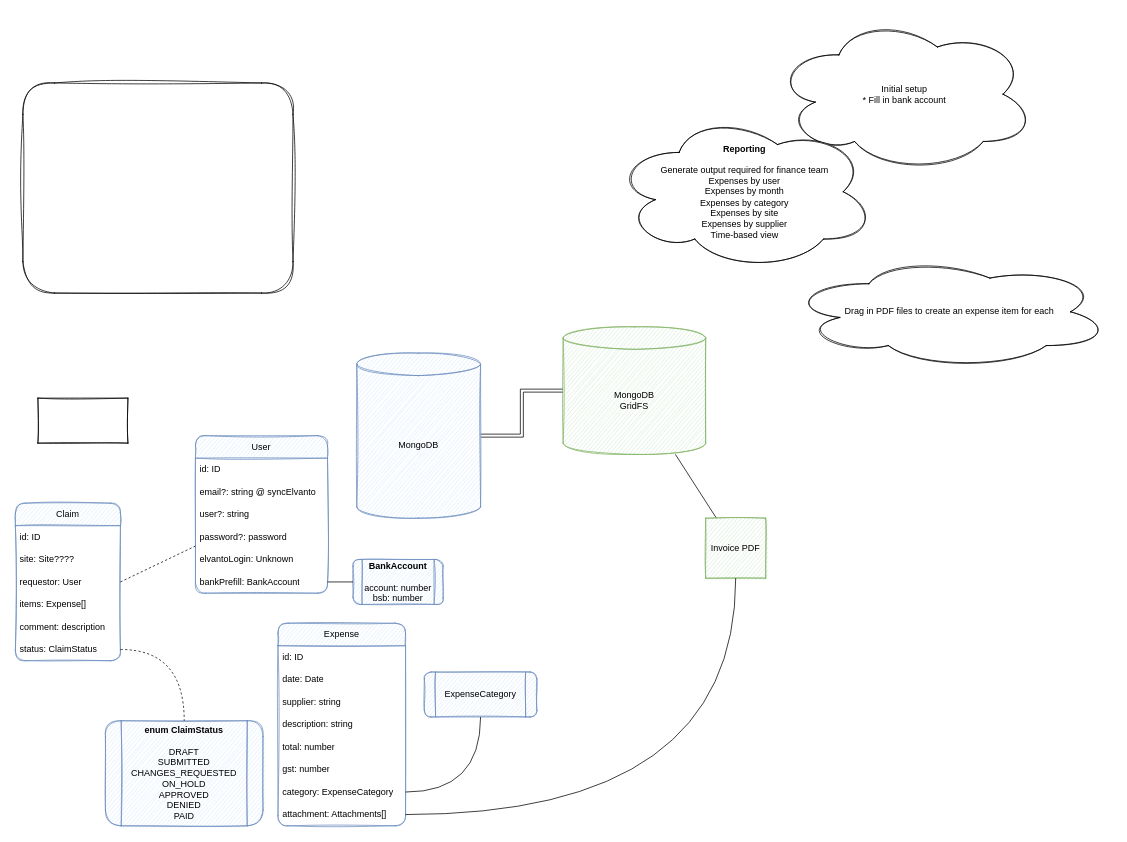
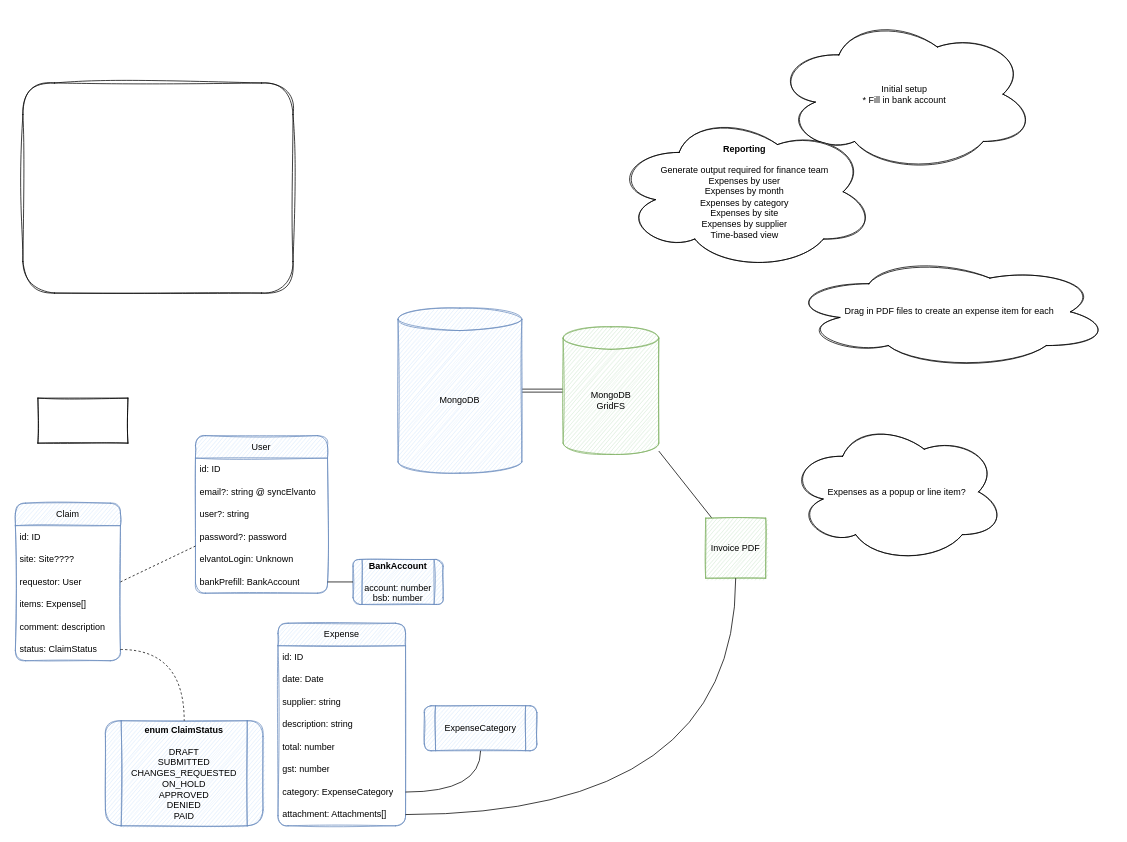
  <mxCell id="0" />
  <mxCell id="1" parent="0" />
  <mxCell id="2" value="" style="rounded=1;whiteSpace=wrap;html=1;sketch=1;curveFitting=1;jiggle=2;" vertex="1" parent="1"><mxGeometry x="30" y="110" width="360" height="280" as="geometry" /></mxCell>
  <mxCell id="3" value="" style="rounded=0;whiteSpace=wrap;html=1;sketch=1;" vertex="1" parent="1"><mxGeometry x="50" y="530" width="120" height="60" as="geometry" /></mxCell>
  <mxCell id="4" style="edgeStyle=orthogonalEdgeStyle;rounded=0;orthogonalLoop=1;jettySize=auto;html=1;exitX=1;exitY=0.5;exitDx=0;exitDy=0;exitPerimeter=0;entryX=0;entryY=0.5;entryDx=0;entryDy=0;entryPerimeter=0;shape=link;" edge="1" parent="1" source="5" target="8"><mxGeometry relative="1" as="geometry" /></mxCell>
- <mxCell id="5" value="MongoDB" style="shape=cylinder3;whiteSpace=wrap;html=1;boundedLbl=1;backgroundOutline=1;size=15;rounded=1;sketch=1;fillColor=#dae8fc;strokeColor=#6c8ebf;" vertex="1" parent="1"><mxGeometry x="475" y="470" width="165" height="220" as="geometry" /></mxCell>
+ <mxCell id="5" value="MongoDB" style="shape=cylinder3;whiteSpace=wrap;html=1;boundedLbl=1;backgroundOutline=1;size=15;rounded=1;sketch=1;fillColor=#dae8fc;strokeColor=#6c8ebf;" vertex="1" parent="1"><mxGeometry x="530" y="410" width="165" height="220" as="geometry" /></mxCell>
  <mxCell id="6" style="rounded=0;orthogonalLoop=1;jettySize=auto;html=1;endArrow=none;endFill=0;" edge="1" parent="1" source="7" target="8"><mxGeometry relative="1" as="geometry" /></mxCell>
  <mxCell id="7" value="Invoice PDF" style="whiteSpace=wrap;html=1;aspect=fixed;sketch=1;fillColor=#d5e8d4;strokeColor=#82b366;rounded=0;" vertex="1" parent="1"><mxGeometry x="940" y="690" width="80" height="80" as="geometry" /></mxCell>
- <mxCell id="8" value="MongoDB&lt;br&gt;GridFS" style="shape=cylinder3;whiteSpace=wrap;html=1;boundedLbl=1;backgroundOutline=1;size=15;rounded=1;sketch=1;fillColor=#d5e8d4;strokeColor=#82b366;" vertex="1" parent="1"><mxGeometry x="750" y="435" width="190" height="170" as="geometry" /></mxCell>
+ <mxCell id="8" value="MongoDB&lt;br&gt;GridFS" style="shape=cylinder3;whiteSpace=wrap;html=1;boundedLbl=1;backgroundOutline=1;size=15;rounded=1;sketch=1;fillColor=#d5e8d4;strokeColor=#82b366;" vertex="1" parent="1"><mxGeometry x="750" y="435" width="127.5" height="170" as="geometry" /></mxCell>
  <mxCell id="9" value="Claim" style="swimlane;fontStyle=0;childLayout=stackLayout;horizontal=1;startSize=30;horizontalStack=0;resizeParent=1;resizeParentMax=0;resizeLast=0;collapsible=1;marginBottom=0;whiteSpace=wrap;html=1;rounded=1;sketch=1;fillColor=#dae8fc;strokeColor=#6c8ebf;" vertex="1" parent="1"><mxGeometry x="20" y="670" width="140" height="210" as="geometry" /></mxCell>
  <mxCell id="10" value="id: ID" style="text;strokeColor=none;fillColor=none;align=left;verticalAlign=middle;spacingLeft=4;spacingRight=4;overflow=hidden;points=[[0,0.5],[1,0.5]];portConstraint=eastwest;rotatable=0;whiteSpace=wrap;html=1;" vertex="1" parent="9"><mxGeometry y="30" width="140" height="30" as="geometry" /></mxCell>
  <mxCell id="11" value="site: Site????" style="text;strokeColor=none;fillColor=none;align=left;verticalAlign=middle;spacingLeft=4;spacingRight=4;overflow=hidden;points=[[0,0.5],[1,0.5]];portConstraint=eastwest;rotatable=0;whiteSpace=wrap;html=1;" vertex="1" parent="9"><mxGeometry y="60" width="140" height="30" as="geometry" /></mxCell>
  <mxCell id="12" value="requestor: User" style="text;strokeColor=none;fillColor=none;align=left;verticalAlign=middle;spacingLeft=4;spacingRight=4;overflow=hidden;points=[[0,0.5],[1,0.5]];portConstraint=eastwest;rotatable=0;whiteSpace=wrap;html=1;" vertex="1" parent="9"><mxGeometry y="90" width="140" height="30" as="geometry" /></mxCell>
  <mxCell id="13" value="items: Expense[]" style="text;strokeColor=none;fillColor=none;align=left;verticalAlign=middle;spacingLeft=4;spacingRight=4;overflow=hidden;points=[[0,0.5],[1,0.5]];portConstraint=eastwest;rotatable=0;whiteSpace=wrap;html=1;" vertex="1" parent="9"><mxGeometry y="120" width="140" height="30" as="geometry" /></mxCell>
  <mxCell id="14" value="comment: description" style="text;strokeColor=none;fillColor=none;align=left;verticalAlign=middle;spacingLeft=4;spacingRight=4;overflow=hidden;points=[[0,0.5],[1,0.5]];portConstraint=eastwest;rotatable=0;whiteSpace=wrap;html=1;" vertex="1" parent="9"><mxGeometry y="150" width="140" height="30" as="geometry" /></mxCell>
  <mxCell id="15" value="status: ClaimStatus" style="text;strokeColor=none;fillColor=none;align=left;verticalAlign=middle;spacingLeft=4;spacingRight=4;overflow=hidden;points=[[0,0.5],[1,0.5]];portConstraint=eastwest;rotatable=0;whiteSpace=wrap;html=1;" vertex="1" parent="9"><mxGeometry y="180" width="140" height="30" as="geometry" /></mxCell>
  <mxCell id="16" value="Expense" style="swimlane;fontStyle=0;childLayout=stackLayout;horizontal=1;startSize=30;horizontalStack=0;resizeParent=1;resizeParentMax=0;resizeLast=0;collapsible=1;marginBottom=0;whiteSpace=wrap;html=1;rounded=1;sketch=1;fillColor=#dae8fc;strokeColor=#6c8ebf;" vertex="1" parent="1"><mxGeometry x="370" y="830" width="170" height="270" as="geometry" /></mxCell>
  <mxCell id="17" value="id: ID" style="text;strokeColor=none;fillColor=none;align=left;verticalAlign=middle;spacingLeft=4;spacingRight=4;overflow=hidden;points=[[0,0.5],[1,0.5]];portConstraint=eastwest;rotatable=0;whiteSpace=wrap;html=1;" vertex="1" parent="16"><mxGeometry y="30" width="170" height="30" as="geometry" /></mxCell>
  <mxCell id="18" value="date: Date&lt;br&gt;" style="text;strokeColor=none;fillColor=none;align=left;verticalAlign=middle;spacingLeft=4;spacingRight=4;overflow=hidden;points=[[0,0.5],[1,0.5]];portConstraint=eastwest;rotatable=0;whiteSpace=wrap;html=1;" vertex="1" parent="16"><mxGeometry y="60" width="170" height="30" as="geometry" /></mxCell>
  <mxCell id="19" value="supplier: string" style="text;strokeColor=none;fillColor=none;align=left;verticalAlign=middle;spacingLeft=4;spacingRight=4;overflow=hidden;points=[[0,0.5],[1,0.5]];portConstraint=eastwest;rotatable=0;whiteSpace=wrap;html=1;" vertex="1" parent="16"><mxGeometry y="90" width="170" height="30" as="geometry" /></mxCell>
  <mxCell id="20" value="description: string" style="text;strokeColor=none;fillColor=none;align=left;verticalAlign=middle;spacingLeft=4;spacingRight=4;overflow=hidden;points=[[0,0.5],[1,0.5]];portConstraint=eastwest;rotatable=0;whiteSpace=wrap;html=1;" vertex="1" parent="16"><mxGeometry y="120" width="170" height="30" as="geometry" /></mxCell>
  <mxCell id="21" value="total: number" style="text;strokeColor=none;fillColor=none;align=left;verticalAlign=middle;spacingLeft=4;spacingRight=4;overflow=hidden;points=[[0,0.5],[1,0.5]];portConstraint=eastwest;rotatable=0;whiteSpace=wrap;html=1;" vertex="1" parent="16"><mxGeometry y="150" width="170" height="30" as="geometry" /></mxCell>
  <mxCell id="22" value="gst: number" style="text;strokeColor=none;fillColor=none;align=left;verticalAlign=middle;spacingLeft=4;spacingRight=4;overflow=hidden;points=[[0,0.5],[1,0.5]];portConstraint=eastwest;rotatable=0;whiteSpace=wrap;html=1;" vertex="1" parent="16"><mxGeometry y="180" width="170" height="30" as="geometry" /></mxCell>
  <mxCell id="23" value="category: ExpenseCategory" style="text;strokeColor=none;fillColor=none;align=left;verticalAlign=middle;spacingLeft=4;spacingRight=4;overflow=hidden;points=[[0,0.5],[1,0.5]];portConstraint=eastwest;rotatable=0;whiteSpace=wrap;html=1;" vertex="1" parent="16"><mxGeometry y="210" width="170" height="30" as="geometry" /></mxCell>
  <mxCell id="24" value="attachment: Attachments[]" style="text;strokeColor=none;fillColor=none;align=left;verticalAlign=middle;spacingLeft=4;spacingRight=4;overflow=hidden;points=[[0,0.5],[1,0.5]];portConstraint=eastwest;rotatable=0;whiteSpace=wrap;html=1;" vertex="1" parent="16"><mxGeometry y="240" width="170" height="30" as="geometry" /></mxCell>
  <mxCell id="25" value="Initial setup&lt;br&gt;* Fill in bank account" style="ellipse;shape=cloud;whiteSpace=wrap;html=1;rounded=1;sketch=1;" vertex="1" parent="1"><mxGeometry x="1030" y="20" width="350" height="210" as="geometry" /></mxCell>
- <mxCell id="26" value="ExpenseCategory" style="shape=process;whiteSpace=wrap;html=1;backgroundOutline=1;rounded=1;sketch=1;fillColor=#dae8fc;strokeColor=#6c8ebf;" vertex="1" parent="1"><mxGeometry x="565" y="895" width="150" height="60" as="geometry" /></mxCell>
+ <mxCell id="26" value="ExpenseCategory" style="shape=process;whiteSpace=wrap;html=1;backgroundOutline=1;rounded=1;sketch=1;fillColor=#dae8fc;strokeColor=#6c8ebf;" vertex="1" parent="1"><mxGeometry x="565" y="940" width="150" height="60" as="geometry" /></mxCell>
  <mxCell id="27" style="edgeStyle=orthogonalEdgeStyle;rounded=0;orthogonalLoop=1;jettySize=auto;html=1;exitX=1;exitY=0.5;exitDx=0;exitDy=0;endArrow=none;endFill=0;curved=1;" edge="1" parent="1" source="23" target="26"><mxGeometry relative="1" as="geometry" /></mxCell>
  <mxCell id="28" style="edgeStyle=orthogonalEdgeStyle;curved=1;rounded=0;orthogonalLoop=1;jettySize=auto;html=1;exitX=1;exitY=0.5;exitDx=0;exitDy=0;endArrow=none;endFill=0;" edge="1" parent="1" source="24" target="7"><mxGeometry relative="1" as="geometry" /></mxCell>
  <mxCell id="29" value="User" style="swimlane;fontStyle=0;childLayout=stackLayout;horizontal=1;startSize=30;horizontalStack=0;resizeParent=1;resizeParentMax=0;resizeLast=0;collapsible=1;marginBottom=0;whiteSpace=wrap;html=1;rounded=1;sketch=1;fillColor=#dae8fc;strokeColor=#6c8ebf;" vertex="1" parent="1"><mxGeometry x="260" y="580" width="176" height="210" as="geometry" /></mxCell>
  <mxCell id="30" value="id: ID" style="text;strokeColor=none;fillColor=none;align=left;verticalAlign=middle;spacingLeft=4;spacingRight=4;overflow=hidden;points=[[0,0.5],[1,0.5]];portConstraint=eastwest;rotatable=0;whiteSpace=wrap;html=1;" vertex="1" parent="29"><mxGeometry y="30" width="176" height="30" as="geometry" /></mxCell>
  <mxCell id="31" value="email?: string @ syncElvanto" style="text;strokeColor=none;fillColor=none;align=left;verticalAlign=middle;spacingLeft=4;spacingRight=4;overflow=hidden;points=[[0,0.5],[1,0.5]];portConstraint=eastwest;rotatable=0;whiteSpace=wrap;html=1;" vertex="1" parent="29"><mxGeometry y="60" width="176" height="30" as="geometry" /></mxCell>
  <mxCell id="32" value="user?: string" style="text;strokeColor=none;fillColor=none;align=left;verticalAlign=middle;spacingLeft=4;spacingRight=4;overflow=hidden;points=[[0,0.5],[1,0.5]];portConstraint=eastwest;rotatable=0;whiteSpace=wrap;html=1;" vertex="1" parent="29"><mxGeometry y="90" width="176" height="30" as="geometry" /></mxCell>
  <mxCell id="33" value="password?: password" style="text;strokeColor=none;fillColor=none;align=left;verticalAlign=middle;spacingLeft=4;spacingRight=4;overflow=hidden;points=[[0,0.5],[1,0.5]];portConstraint=eastwest;rotatable=0;whiteSpace=wrap;html=1;" vertex="1" parent="29"><mxGeometry y="120" width="176" height="30" as="geometry" /></mxCell>
  <mxCell id="34" value="elvantoLogin: Unknown" style="text;strokeColor=none;fillColor=none;align=left;verticalAlign=middle;spacingLeft=4;spacingRight=4;overflow=hidden;points=[[0,0.5],[1,0.5]];portConstraint=eastwest;rotatable=0;whiteSpace=wrap;html=1;" vertex="1" parent="29"><mxGeometry y="150" width="176" height="30" as="geometry" /></mxCell>
  <mxCell id="35" value="bankPrefill: BankAccount" style="text;strokeColor=none;fillColor=none;align=left;verticalAlign=middle;spacingLeft=4;spacingRight=4;overflow=hidden;points=[[0,0.5],[1,0.5]];portConstraint=eastwest;rotatable=0;whiteSpace=wrap;html=1;" vertex="1" parent="29"><mxGeometry y="180" width="176" height="30" as="geometry" /></mxCell>
  <mxCell id="36" value="&lt;b&gt;Reporting&lt;/b&gt;&lt;br&gt;&lt;br&gt;Generate output required for finance team&lt;br&gt;Expenses by user&lt;br&gt;Expenses by month&lt;br&gt;Expenses by category&lt;br&gt;Expenses by site&lt;br&gt;Expenses by supplier&lt;br&gt;Time-based view" style="ellipse;shape=cloud;whiteSpace=wrap;html=1;rounded=1;sketch=1;" vertex="1" parent="1"><mxGeometry x="817" y="150" width="350" height="210" as="geometry" /></mxCell>
  <mxCell id="37" style="rounded=0;orthogonalLoop=1;jettySize=auto;html=1;exitX=1;exitY=0.5;exitDx=0;exitDy=0;endArrow=none;endFill=0;dashed=1;" edge="1" parent="1" source="12" target="29"><mxGeometry relative="1" as="geometry" /></mxCell>
  <mxCell id="38" value="&lt;b&gt;BankAccount&lt;br&gt;&lt;/b&gt;&lt;br&gt;account: number&lt;br&gt;bsb: number" style="shape=process;whiteSpace=wrap;html=1;backgroundOutline=1;rounded=1;sketch=1;fillColor=#dae8fc;strokeColor=#6c8ebf;" vertex="1" parent="1"><mxGeometry x="470" y="745" width="120" height="60" as="geometry" /></mxCell>
  <mxCell id="39" style="edgeStyle=none;rounded=0;orthogonalLoop=1;jettySize=auto;html=1;exitX=1;exitY=0.5;exitDx=0;exitDy=0;endArrow=none;endFill=0;" edge="1" parent="1" source="35" target="38"><mxGeometry relative="1" as="geometry" /></mxCell>
  <mxCell id="40" value="&lt;b&gt;enum ClaimStatus&lt;/b&gt;&lt;br&gt;&lt;br&gt;DRAFT&lt;br&gt;SUBMITTED&lt;br&gt;CHANGES_REQUESTED&lt;br&gt;ON_HOLD&lt;br&gt;APPROVED&lt;br&gt;DENIED&lt;br&gt;PAID" style="shape=process;whiteSpace=wrap;html=1;backgroundOutline=1;rounded=1;sketch=1;fillColor=#dae8fc;strokeColor=#6c8ebf;" vertex="1" parent="1"><mxGeometry x="140" y="960" width="210" height="140" as="geometry" /></mxCell>
  <mxCell id="41" style="edgeStyle=orthogonalEdgeStyle;rounded=0;orthogonalLoop=1;jettySize=auto;html=1;exitX=1;exitY=0.5;exitDx=0;exitDy=0;endArrow=none;endFill=0;curved=1;dashed=1;" edge="1" parent="1" source="15" target="40"><mxGeometry relative="1" as="geometry" /></mxCell>
  <mxCell id="42" value="Drag in PDF files to create an expense item for each" style="ellipse;shape=cloud;whiteSpace=wrap;html=1;rounded=1;sketch=1;" vertex="1" parent="1"><mxGeometry x="1050" y="340" width="430" height="150" as="geometry" /></mxCell>
+ <mxCell id="43" value="Expenses as a popup or line item?" style="ellipse;shape=cloud;whiteSpace=wrap;html=1;rounded=1;sketch=1;" vertex="1" parent="1"><mxGeometry x="1050" y="560" width="290" height="190" as="geometry" /></mxCell>
